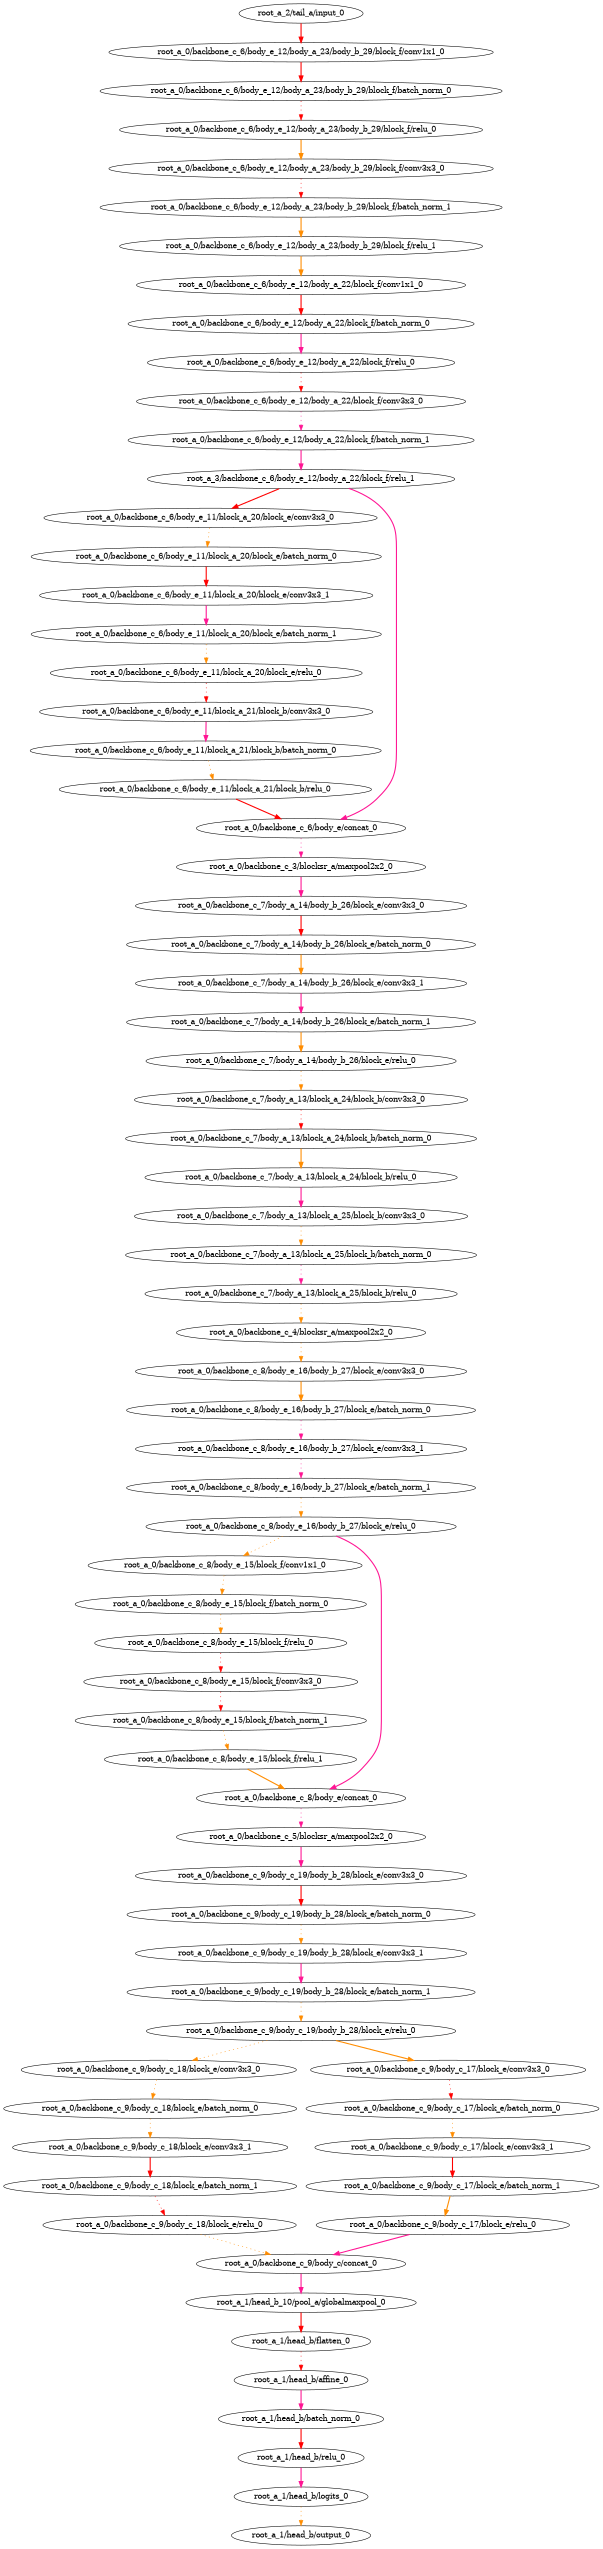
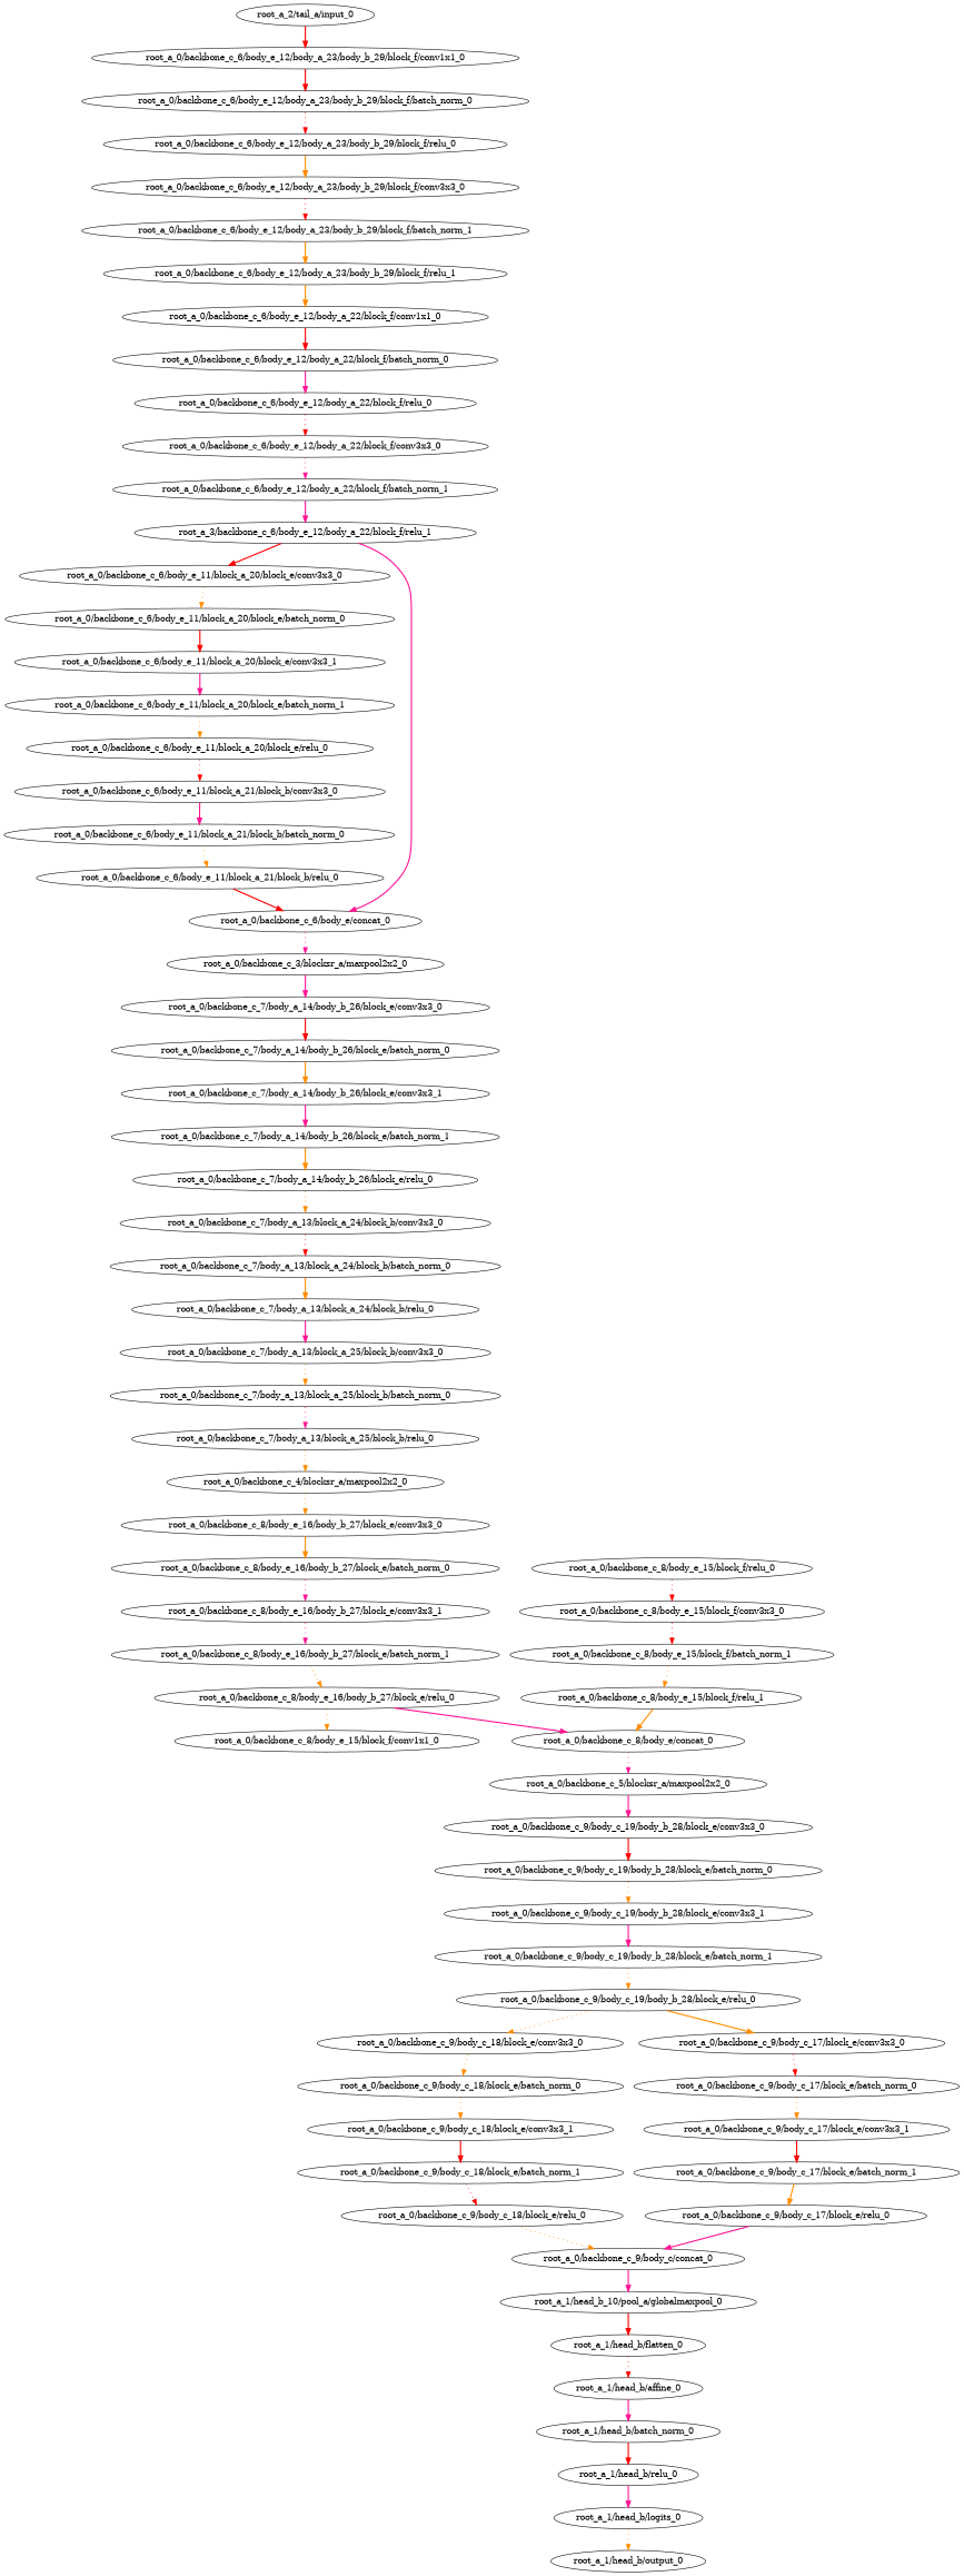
  digraph {
    edge [color=darkorange style=bold]
    "root_a_2/tail_a/input_0"
    "root_a_0/backbone_c_6/body_e_12/body_a_23/body_b_29/block_f/conv1x1_0"
    "root_a_0/backbone_c_6/body_e_12/body_a_23/body_b_29/block_f/batch_norm_0"
    "root_a_0/backbone_c_6/body_e_12/body_a_23/body_b_29/block_f/relu_0"
    "root_a_0/backbone_c_6/body_e_12/body_a_23/body_b_29/block_f/conv3x3_0"
    "root_a_0/backbone_c_6/body_e_12/body_a_23/body_b_29/block_f/batch_norm_1"
    "root_a_0/backbone_c_6/body_e_12/body_a_23/body_b_29/block_f/relu_1"
    "root_a_0/backbone_c_6/body_e_12/body_a_22/block_f/conv1x1_0"
    "root_a_0/backbone_c_6/body_e_12/body_a_22/block_f/batch_norm_0"
    "root_a_0/backbone_c_6/body_e_12/body_a_22/block_f/relu_0"
    "root_a_0/backbone_c_6/body_e_12/body_a_22/block_f/conv3x3_0"
    "root_a_0/backbone_c_6/body_e_12/body_a_22/block_f/batch_norm_1"
    n13 [label="root_a_3/backbone_c_6/body_e_12/body_a_22/block_f/relu_1"]
    "root_a_0/backbone_c_6/body_e_11/block_a_20/block_e/conv3x3_0"
    "root_a_0/backbone_c_6/body_e/concat_0"
    "root_a_0/backbone_c_6/body_e_11/block_a_20/block_e/batch_norm_0"
    "root_a_0/backbone_c_3/blocksr_a/maxpool2x2_0"
    "root_a_0/backbone_c_6/body_e_11/block_a_20/block_e/conv3x3_1"
    "root_a_0/backbone_c_6/body_e_11/block_a_20/block_e/batch_norm_1"
    "root_a_0/backbone_c_6/body_e_11/block_a_20/block_e/relu_0"
    "root_a_0/backbone_c_6/body_e_11/block_a_21/block_b/conv3x3_0"
    "root_a_0/backbone_c_6/body_e_11/block_a_21/block_b/batch_norm_0"
    "root_a_0/backbone_c_6/body_e_11/block_a_21/block_b/relu_0"
    "root_a_0/backbone_c_7/body_a_14/body_b_26/block_e/conv3x3_0"
    "root_a_0/backbone_c_7/body_a_14/body_b_26/block_e/batch_norm_0"
    "root_a_0/backbone_c_7/body_a_14/body_b_26/block_e/conv3x3_1"
    "root_a_0/backbone_c_7/body_a_14/body_b_26/block_e/batch_norm_1"
    "root_a_0/backbone_c_7/body_a_14/body_b_26/block_e/relu_0"
    "root_a_0/backbone_c_7/body_a_13/block_a_24/block_b/conv3x3_0"
    "root_a_0/backbone_c_7/body_a_13/block_a_24/block_b/batch_norm_0"
    "root_a_0/backbone_c_7/body_a_13/block_a_24/block_b/relu_0"
    "root_a_0/backbone_c_7/body_a_13/block_a_25/block_b/conv3x3_0"
    "root_a_0/backbone_c_7/body_a_13/block_a_25/block_b/batch_norm_0"
    "root_a_0/backbone_c_7/body_a_13/block_a_25/block_b/relu_0"
    "root_a_0/backbone_c_4/blocksr_a/maxpool2x2_0"
    "root_a_0/backbone_c_8/body_e_16/body_b_27/block_e/conv3x3_0"
    "root_a_0/backbone_c_8/body_e_16/body_b_27/block_e/batch_norm_0"
    "root_a_0/backbone_c_8/body_e_16/body_b_27/block_e/conv3x3_1"
    "root_a_0/backbone_c_8/body_e_16/body_b_27/block_e/batch_norm_1"
    "root_a_0/backbone_c_8/body_e_16/body_b_27/block_e/relu_0"
    "root_a_0/backbone_c_8/body_e_15/block_f/conv1x1_0"
    "root_a_0/backbone_c_8/body_e/concat_0"
-   "root_a_0/backbone_c_8/body_e_15/block_f/batch_norm_0"
    "root_a_0/backbone_c_5/blocksr_a/maxpool2x2_0"
    "root_a_0/backbone_c_8/body_e_15/block_f/relu_0"
    "root_a_0/backbone_c_8/body_e_15/block_f/conv3x3_0"
    "root_a_0/backbone_c_8/body_e_15/block_f/batch_norm_1"
    "root_a_0/backbone_c_8/body_e_15/block_f/relu_1"
    "root_a_0/backbone_c_9/body_c_19/body_b_28/block_e/conv3x3_0"
    "root_a_0/backbone_c_9/body_c_19/body_b_28/block_e/batch_norm_0"
    "root_a_0/backbone_c_9/body_c_19/body_b_28/block_e/conv3x3_1"
    "root_a_0/backbone_c_9/body_c_19/body_b_28/block_e/batch_norm_1"
    "root_a_0/backbone_c_9/body_c_19/body_b_28/block_e/relu_0"
    "root_a_0/backbone_c_9/body_c_18/block_e/conv3x3_0"
    "root_a_0/backbone_c_9/body_c_17/block_e/conv3x3_0"
    "root_a_0/backbone_c_9/body_c_18/block_e/batch_norm_0"
    "root_a_0/backbone_c_9/body_c_17/block_e/batch_norm_0"
    "root_a_0/backbone_c_9/body_c_18/block_e/conv3x3_1"
    "root_a_0/backbone_c_9/body_c_18/block_e/batch_norm_1"
    "root_a_0/backbone_c_9/body_c_18/block_e/relu_0"
    "root_a_0/backbone_c_9/body_c/concat_0"
    "root_a_1/head_b_10/pool_a/globalmaxpool_0"
    "root_a_0/backbone_c_9/body_c_17/block_e/conv3x3_1"
    "root_a_0/backbone_c_9/body_c_17/block_e/batch_norm_1"
    "root_a_0/backbone_c_9/body_c_17/block_e/relu_0"
    "root_a_1/head_b/flatten_0"
    "root_a_1/head_b/affine_0"
    "root_a_1/head_b/batch_norm_0"
    "root_a_1/head_b/relu_0"
    "root_a_1/head_b/logits_0"
    "root_a_1/head_b/output_0"
    "root_a_2/tail_a/input_0" -> "root_a_0/backbone_c_6/body_e_12/body_a_23/body_b_29/block_f/conv1x1_0" [color=red]
    "root_a_0/backbone_c_6/body_e_12/body_a_23/body_b_29/block_f/conv1x1_0" -> "root_a_0/backbone_c_6/body_e_12/body_a_23/body_b_29/block_f/batch_norm_0" [color=red]
    "root_a_0/backbone_c_6/body_e_12/body_a_23/body_b_29/block_f/batch_norm_0" -> "root_a_0/backbone_c_6/body_e_12/body_a_23/body_b_29/block_f/relu_0" [color=red style=dotted]
    "root_a_0/backbone_c_6/body_e_12/body_a_23/body_b_29/block_f/relu_0" -> "root_a_0/backbone_c_6/body_e_12/body_a_23/body_b_29/block_f/conv3x3_0"
    "root_a_0/backbone_c_6/body_e_12/body_a_23/body_b_29/block_f/conv3x3_0" -> "root_a_0/backbone_c_6/body_e_12/body_a_23/body_b_29/block_f/batch_norm_1" [color=red style=dotted]
    "root_a_0/backbone_c_6/body_e_12/body_a_23/body_b_29/block_f/batch_norm_1" -> "root_a_0/backbone_c_6/body_e_12/body_a_23/body_b_29/block_f/relu_1"
    "root_a_0/backbone_c_6/body_e_12/body_a_23/body_b_29/block_f/relu_1" -> "root_a_0/backbone_c_6/body_e_12/body_a_22/block_f/conv1x1_0"
    "root_a_0/backbone_c_6/body_e_12/body_a_22/block_f/conv1x1_0" -> "root_a_0/backbone_c_6/body_e_12/body_a_22/block_f/batch_norm_0" [color=red]
    "root_a_0/backbone_c_6/body_e_12/body_a_22/block_f/batch_norm_0" -> "root_a_0/backbone_c_6/body_e_12/body_a_22/block_f/relu_0" [color=deeppink]
    "root_a_0/backbone_c_6/body_e_12/body_a_22/block_f/relu_0" -> "root_a_0/backbone_c_6/body_e_12/body_a_22/block_f/conv3x3_0" [color=red style=dotted]
    "root_a_0/backbone_c_6/body_e_12/body_a_22/block_f/conv3x3_0" -> "root_a_0/backbone_c_6/body_e_12/body_a_22/block_f/batch_norm_1" [color=deeppink style=dotted]
    "root_a_0/backbone_c_6/body_e_12/body_a_22/block_f/batch_norm_1" -> n13 [color=deeppink]
    n13 -> "root_a_0/backbone_c_6/body_e_11/block_a_20/block_e/conv3x3_0" [color=red]
    n13 -> "root_a_0/backbone_c_6/body_e/concat_0" [color=deeppink]
    "root_a_0/backbone_c_6/body_e_11/block_a_20/block_e/conv3x3_0" -> "root_a_0/backbone_c_6/body_e_11/block_a_20/block_e/batch_norm_0" [style=dotted]
    "root_a_0/backbone_c_6/body_e/concat_0" -> "root_a_0/backbone_c_3/blocksr_a/maxpool2x2_0" [color=deeppink style=dotted]
    "root_a_0/backbone_c_6/body_e_11/block_a_20/block_e/batch_norm_0" -> "root_a_0/backbone_c_6/body_e_11/block_a_20/block_e/conv3x3_1" [color=red]
    "root_a_0/backbone_c_3/blocksr_a/maxpool2x2_0" -> "root_a_0/backbone_c_7/body_a_14/body_b_26/block_e/conv3x3_0" [color=deeppink]
    "root_a_0/backbone_c_6/body_e_11/block_a_20/block_e/conv3x3_1" -> "root_a_0/backbone_c_6/body_e_11/block_a_20/block_e/batch_norm_1" [color=deeppink]
    "root_a_0/backbone_c_6/body_e_11/block_a_20/block_e/batch_norm_1" -> "root_a_0/backbone_c_6/body_e_11/block_a_20/block_e/relu_0" [style=dotted]
    "root_a_0/backbone_c_6/body_e_11/block_a_20/block_e/relu_0" -> "root_a_0/backbone_c_6/body_e_11/block_a_21/block_b/conv3x3_0" [color=red style=dotted]
    "root_a_0/backbone_c_6/body_e_11/block_a_21/block_b/conv3x3_0" -> "root_a_0/backbone_c_6/body_e_11/block_a_21/block_b/batch_norm_0" [color=deeppink]
    "root_a_0/backbone_c_6/body_e_11/block_a_21/block_b/batch_norm_0" -> "root_a_0/backbone_c_6/body_e_11/block_a_21/block_b/relu_0" [style=dotted]
    "root_a_0/backbone_c_6/body_e_11/block_a_21/block_b/relu_0" -> "root_a_0/backbone_c_6/body_e/concat_0" [color=red]
    "root_a_0/backbone_c_7/body_a_14/body_b_26/block_e/conv3x3_0" -> "root_a_0/backbone_c_7/body_a_14/body_b_26/block_e/batch_norm_0" [color=red]
    "root_a_0/backbone_c_7/body_a_14/body_b_26/block_e/batch_norm_0" -> "root_a_0/backbone_c_7/body_a_14/body_b_26/block_e/conv3x3_1"
    "root_a_0/backbone_c_7/body_a_14/body_b_26/block_e/conv3x3_1" -> "root_a_0/backbone_c_7/body_a_14/body_b_26/block_e/batch_norm_1" [color=deeppink]
    "root_a_0/backbone_c_7/body_a_14/body_b_26/block_e/batch_norm_1" -> "root_a_0/backbone_c_7/body_a_14/body_b_26/block_e/relu_0"
    "root_a_0/backbone_c_7/body_a_14/body_b_26/block_e/relu_0" -> "root_a_0/backbone_c_7/body_a_13/block_a_24/block_b/conv3x3_0" [style=dotted]
    "root_a_0/backbone_c_7/body_a_13/block_a_24/block_b/conv3x3_0" -> "root_a_0/backbone_c_7/body_a_13/block_a_24/block_b/batch_norm_0" [color=red style=dotted]
    "root_a_0/backbone_c_7/body_a_13/block_a_24/block_b/batch_norm_0" -> "root_a_0/backbone_c_7/body_a_13/block_a_24/block_b/relu_0"
    "root_a_0/backbone_c_7/body_a_13/block_a_24/block_b/relu_0" -> "root_a_0/backbone_c_7/body_a_13/block_a_25/block_b/conv3x3_0" [color=deeppink]
    "root_a_0/backbone_c_7/body_a_13/block_a_25/block_b/conv3x3_0" -> "root_a_0/backbone_c_7/body_a_13/block_a_25/block_b/batch_norm_0" [style=dotted]
    "root_a_0/backbone_c_7/body_a_13/block_a_25/block_b/batch_norm_0" -> "root_a_0/backbone_c_7/body_a_13/block_a_25/block_b/relu_0" [color=deeppink style=dotted]
    "root_a_0/backbone_c_7/body_a_13/block_a_25/block_b/relu_0" -> "root_a_0/backbone_c_4/blocksr_a/maxpool2x2_0" [style=dotted]
    "root_a_0/backbone_c_4/blocksr_a/maxpool2x2_0" -> "root_a_0/backbone_c_8/body_e_16/body_b_27/block_e/conv3x3_0" [style=dotted]
    "root_a_0/backbone_c_8/body_e_16/body_b_27/block_e/conv3x3_0" -> "root_a_0/backbone_c_8/body_e_16/body_b_27/block_e/batch_norm_0"
    "root_a_0/backbone_c_8/body_e_16/body_b_27/block_e/batch_norm_0" -> "root_a_0/backbone_c_8/body_e_16/body_b_27/block_e/conv3x3_1" [color=deeppink style=dotted]
    "root_a_0/backbone_c_8/body_e_16/body_b_27/block_e/conv3x3_1" -> "root_a_0/backbone_c_8/body_e_16/body_b_27/block_e/batch_norm_1" [color=deeppink style=dotted]
    "root_a_0/backbone_c_8/body_e_16/body_b_27/block_e/batch_norm_1" -> "root_a_0/backbone_c_8/body_e_16/body_b_27/block_e/relu_0" [style=dotted]
    "root_a_0/backbone_c_8/body_e_16/body_b_27/block_e/relu_0" -> "root_a_0/backbone_c_8/body_e_15/block_f/conv1x1_0" [style=dotted]
    "root_a_0/backbone_c_8/body_e_16/body_b_27/block_e/relu_0" -> "root_a_0/backbone_c_8/body_e/concat_0" [color=deeppink]
-   "root_a_0/backbone_c_8/body_e_15/block_f/conv1x1_0" -> "root_a_0/backbone_c_8/body_e_15/block_f/batch_norm_0" [style=dotted]
    "root_a_0/backbone_c_8/body_e/concat_0" -> "root_a_0/backbone_c_5/blocksr_a/maxpool2x2_0" [color=deeppink style=dotted]
-   "root_a_0/backbone_c_8/body_e_15/block_f/batch_norm_0" -> "root_a_0/backbone_c_8/body_e_15/block_f/relu_0" [style=dotted]
    "root_a_0/backbone_c_5/blocksr_a/maxpool2x2_0" -> "root_a_0/backbone_c_9/body_c_19/body_b_28/block_e/conv3x3_0" [color=deeppink]
    "root_a_0/backbone_c_8/body_e_15/block_f/relu_0" -> "root_a_0/backbone_c_8/body_e_15/block_f/conv3x3_0" [color=red style=dotted]
    "root_a_0/backbone_c_8/body_e_15/block_f/conv3x3_0" -> "root_a_0/backbone_c_8/body_e_15/block_f/batch_norm_1" [color=red style=dotted]
    "root_a_0/backbone_c_8/body_e_15/block_f/batch_norm_1" -> "root_a_0/backbone_c_8/body_e_15/block_f/relu_1" [style=dotted]
    "root_a_0/backbone_c_8/body_e_15/block_f/relu_1" -> "root_a_0/backbone_c_8/body_e/concat_0"
    "root_a_0/backbone_c_9/body_c_19/body_b_28/block_e/conv3x3_0" -> "root_a_0/backbone_c_9/body_c_19/body_b_28/block_e/batch_norm_0" [color=red]
    "root_a_0/backbone_c_9/body_c_19/body_b_28/block_e/batch_norm_0" -> "root_a_0/backbone_c_9/body_c_19/body_b_28/block_e/conv3x3_1" [style=dotted]
    "root_a_0/backbone_c_9/body_c_19/body_b_28/block_e/conv3x3_1" -> "root_a_0/backbone_c_9/body_c_19/body_b_28/block_e/batch_norm_1" [color=deeppink]
    "root_a_0/backbone_c_9/body_c_19/body_b_28/block_e/batch_norm_1" -> "root_a_0/backbone_c_9/body_c_19/body_b_28/block_e/relu_0" [style=dotted]
    "root_a_0/backbone_c_9/body_c_19/body_b_28/block_e/relu_0" -> "root_a_0/backbone_c_9/body_c_18/block_e/conv3x3_0" [style=dotted]
    "root_a_0/backbone_c_9/body_c_19/body_b_28/block_e/relu_0" -> "root_a_0/backbone_c_9/body_c_17/block_e/conv3x3_0"
    "root_a_0/backbone_c_9/body_c_18/block_e/conv3x3_0" -> "root_a_0/backbone_c_9/body_c_18/block_e/batch_norm_0" [style=dotted]
    "root_a_0/backbone_c_9/body_c_17/block_e/conv3x3_0" -> "root_a_0/backbone_c_9/body_c_17/block_e/batch_norm_0" [color=red style=dotted]
    "root_a_0/backbone_c_9/body_c_18/block_e/batch_norm_0" -> "root_a_0/backbone_c_9/body_c_18/block_e/conv3x3_1" [style=dotted]
    "root_a_0/backbone_c_9/body_c_17/block_e/batch_norm_0" -> "root_a_0/backbone_c_9/body_c_17/block_e/conv3x3_1" [style=dotted]
    "root_a_0/backbone_c_9/body_c_18/block_e/conv3x3_1" -> "root_a_0/backbone_c_9/body_c_18/block_e/batch_norm_1" [color=red]
    "root_a_0/backbone_c_9/body_c_18/block_e/batch_norm_1" -> "root_a_0/backbone_c_9/body_c_18/block_e/relu_0" [color=red style=dotted]
    "root_a_0/backbone_c_9/body_c_18/block_e/relu_0" -> "root_a_0/backbone_c_9/body_c/concat_0" [style=dotted]
    "root_a_0/backbone_c_9/body_c/concat_0" -> "root_a_1/head_b_10/pool_a/globalmaxpool_0" [color=deeppink]
    "root_a_1/head_b_10/pool_a/globalmaxpool_0" -> "root_a_1/head_b/flatten_0" [color=red]
    "root_a_0/backbone_c_9/body_c_17/block_e/conv3x3_1" -> "root_a_0/backbone_c_9/body_c_17/block_e/batch_norm_1" [color=red]
    "root_a_0/backbone_c_9/body_c_17/block_e/batch_norm_1" -> "root_a_0/backbone_c_9/body_c_17/block_e/relu_0"
    "root_a_0/backbone_c_9/body_c_17/block_e/relu_0" -> "root_a_0/backbone_c_9/body_c/concat_0" [color=deeppink]
    "root_a_1/head_b/flatten_0" -> "root_a_1/head_b/affine_0" [color=red style=dotted]
    "root_a_1/head_b/affine_0" -> "root_a_1/head_b/batch_norm_0" [color=deeppink]
    "root_a_1/head_b/batch_norm_0" -> "root_a_1/head_b/relu_0" [color=red]
    "root_a_1/head_b/relu_0" -> "root_a_1/head_b/logits_0" [color=deeppink]
    "root_a_1/head_b/logits_0" -> "root_a_1/head_b/output_0" [style=dotted]
  }
